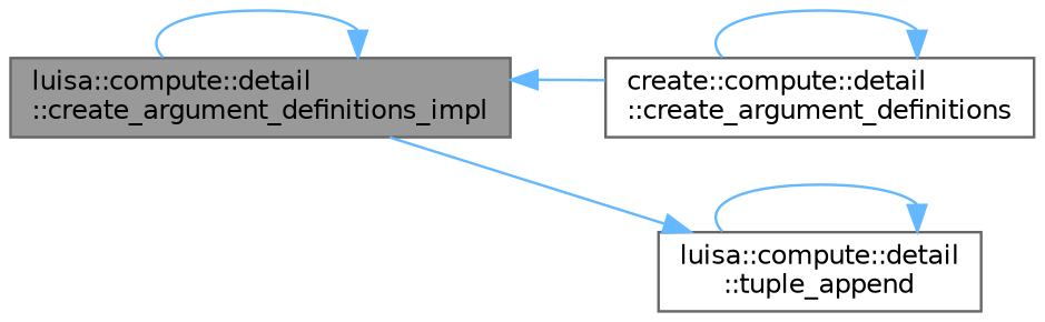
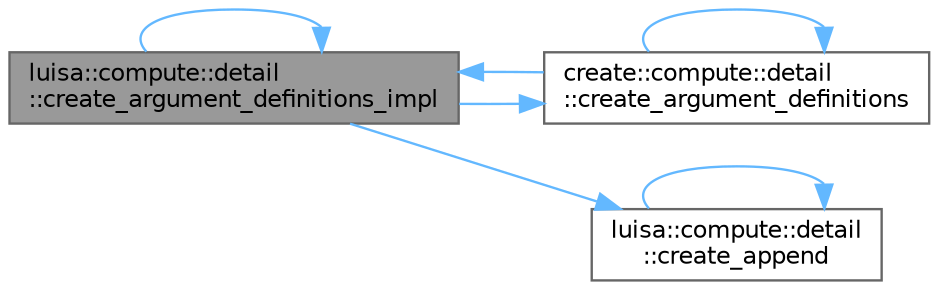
  digraph {
    rankdir=LR
    node [color=grey40 fillcolor=white fontname=Helvetica fontsize=10 shape=box style=filled]
    edge [color=steelblue1 fontname=Helvetica fontsize=10 labelfontname=Helvetica labelfontsize=10 style=solid]
    n1 [color=gray40 fillcolor=grey60 fontcolor=black height=0.2 label="luisa::compute::detail\l::create_argument_definitions_impl" width=0.4]
    n2 [height=0.2 label="create::compute::detail\l::create_argument_definitions" width=0.4]
-   n3 [height=0.2 label="luisa::compute::detail\l::tuple_append" width=0.4]
+   n3 [height=0.2 label="luisa::compute::detail\l::create_append" width=0.4]
    n1 -> n1
+   n1 -> n2
    n1 -> n3
    n2 -> n1
    n2 -> n2
    n3 -> n3
  }
